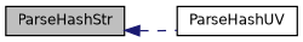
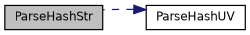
  digraph {
    rankdir=LR
    node [color=black fontname=Helvetica fontsize=10 shape=record style=filled]
    n1 [fillcolor=grey75 fontcolor=black height=0.2 label=ParseHashStr width=0.4]
    n2 [fillcolor=white height=0.2 label=ParseHashUV width=0.4]
-   n1 -> n2 [color=midnightblue dir=back fontname=Helvetica fontsize=10 labelfontname=Helvetica labelfontsize=10 style=dashed]
+   n2 -> n1 [color=midnightblue dir=back fontname=Helvetica fontsize=10 labelfontname=Helvetica labelfontsize=10 style=dashed]
  }
